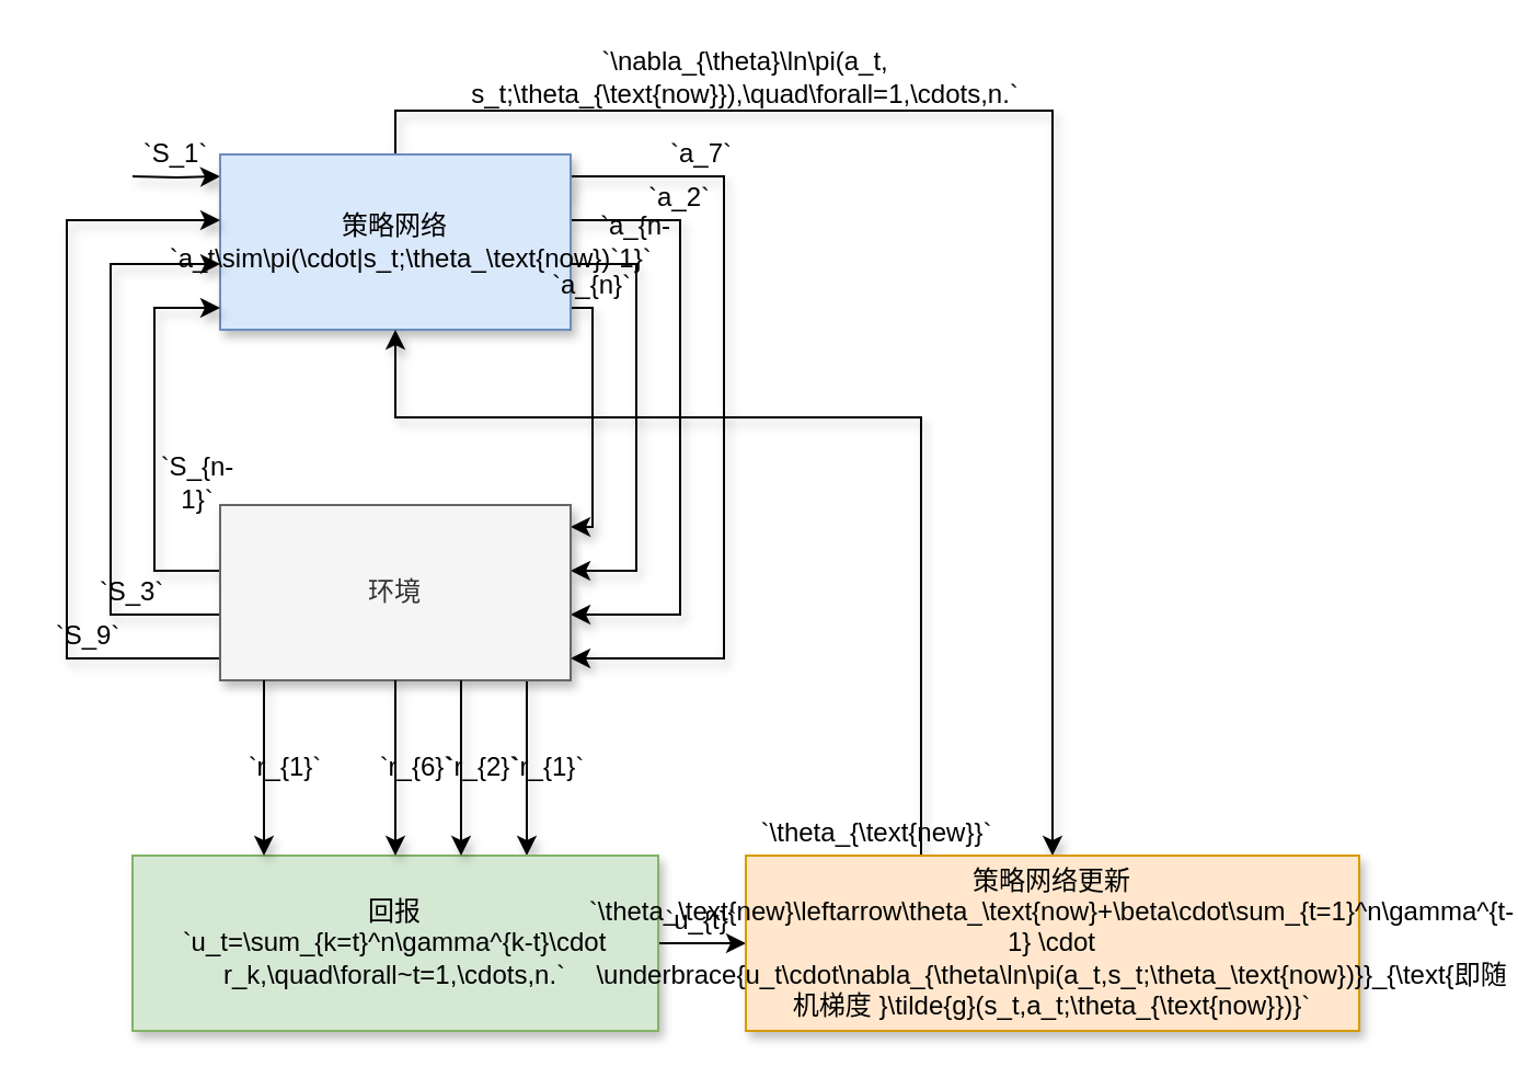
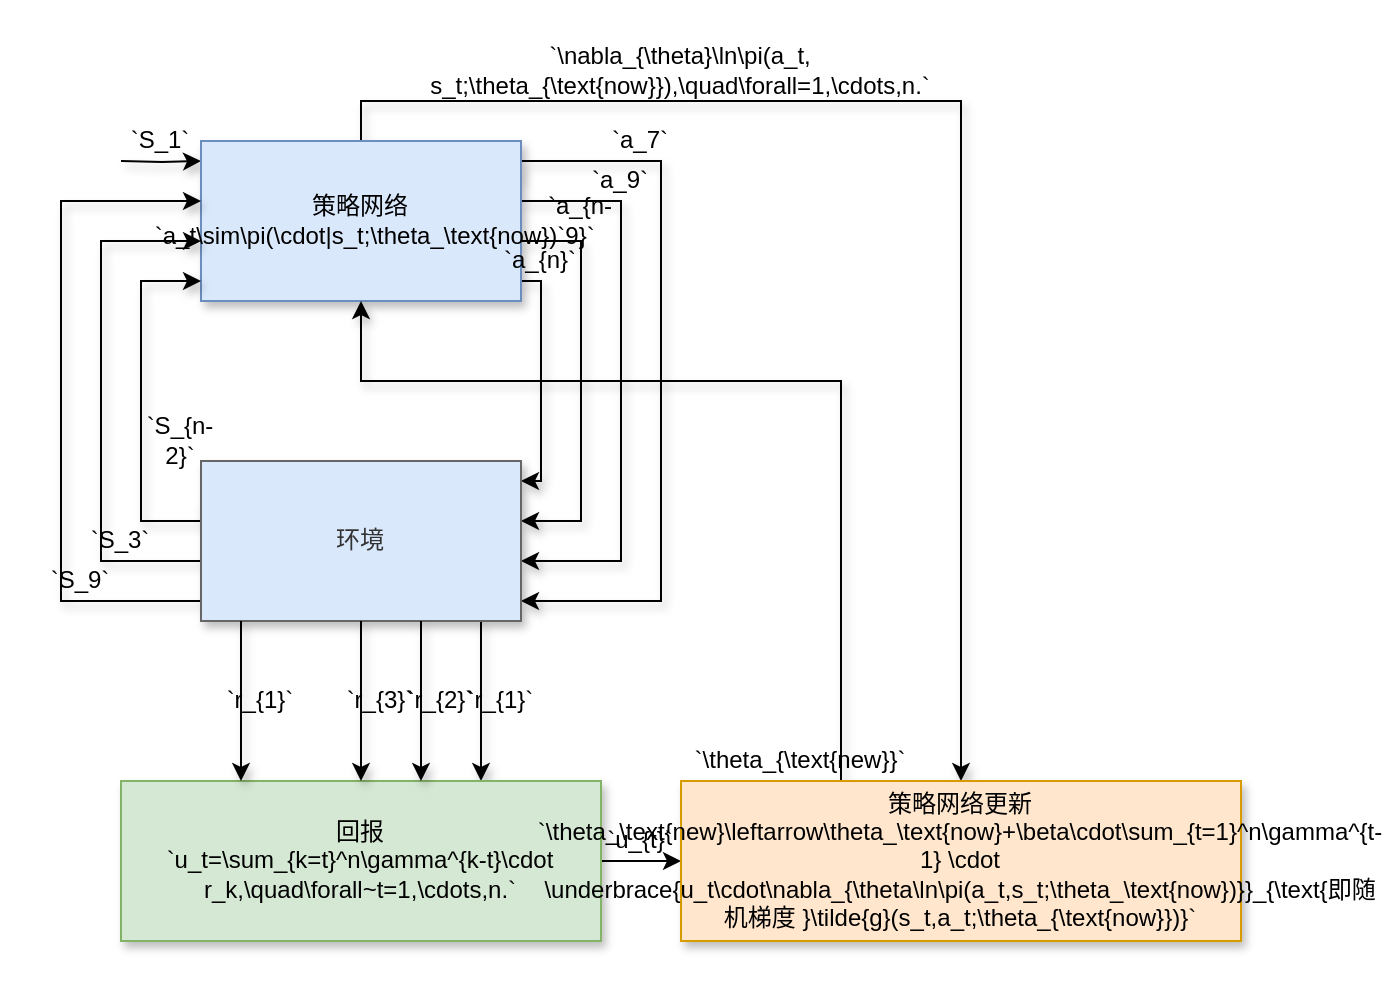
  <mxCell id="0" />
  <mxCell id="1" parent="0" />
  <mxCell id="2" style="edgeStyle=orthogonalEdgeStyle;rounded=0;orthogonalLoop=1;jettySize=auto;html=1;entryX=0;entryY=0.5;entryDx=0;entryDy=0;shadow=1;" parent="1" edge="1"><mxGeometry relative="1" as="geometry"><mxPoint x="60" y="80" as="sourcePoint" /><mxPoint x="100" y="80" as="targetPoint" /></mxGeometry></mxCell>
  <mxCell id="3" style="edgeStyle=orthogonalEdgeStyle;rounded=0;orthogonalLoop=1;jettySize=auto;html=1;exitX=1;exitY=0.25;exitDx=0;exitDy=0;shadow=1;" parent="1" source="8" target="13" edge="1"><mxGeometry relative="1" as="geometry"><Array as="points"><mxPoint x="260" y="80" /><mxPoint x="330" y="80" /><mxPoint x="330" y="300" /></Array></mxGeometry></mxCell>
  <mxCell id="4" style="edgeStyle=orthogonalEdgeStyle;rounded=0;orthogonalLoop=1;jettySize=auto;html=1;shadow=1;" parent="1" source="8" target="13" edge="1"><mxGeometry relative="1" as="geometry"><Array as="points"><mxPoint x="310" y="100" /><mxPoint x="310" y="280" /></Array></mxGeometry></mxCell>
  <mxCell id="5" style="edgeStyle=orthogonalEdgeStyle;rounded=0;orthogonalLoop=1;jettySize=auto;html=1;shadow=1;" parent="1" source="8" target="13" edge="1"><mxGeometry relative="1" as="geometry"><Array as="points"><mxPoint x="270" y="140" /><mxPoint x="270" y="240" /></Array></mxGeometry></mxCell>
  <mxCell id="6" style="edgeStyle=orthogonalEdgeStyle;rounded=0;orthogonalLoop=1;jettySize=auto;html=1;shadow=1;" parent="1" source="8" target="13" edge="1"><mxGeometry relative="1" as="geometry"><Array as="points"><mxPoint x="290" y="120" /><mxPoint x="290" y="260" /></Array></mxGeometry></mxCell>
  <mxCell id="7" style="edgeStyle=orthogonalEdgeStyle;rounded=0;orthogonalLoop=1;jettySize=auto;html=1;shadow=1;" parent="1" source="8" target="32" edge="1"><mxGeometry relative="1" as="geometry"><Array as="points"><mxPoint x="180" y="50" /><mxPoint x="480" y="50" /></Array></mxGeometry></mxCell>
  <mxCell id="8" value="&lt;div&gt;策略网络&lt;/div&gt;&lt;div&gt;`a_t\sim\pi(\cdot|s_t;\theta_\text{now})`&lt;br&gt;&lt;/div&gt;" style="rounded=0;whiteSpace=wrap;html=1;fillColor=#dae8fc;strokeColor=#6c8ebf;shadow=1;" parent="1" vertex="1"><mxGeometry x="100" y="70" width="160" height="80" as="geometry" /></mxCell>
  <mxCell id="9" style="edgeStyle=orthogonalEdgeStyle;rounded=0;orthogonalLoop=1;jettySize=auto;html=1;shadow=1;" parent="1" source="13" target="8" edge="1"><mxGeometry relative="1" as="geometry"><Array as="points"><mxPoint x="30" y="300" /><mxPoint x="30" y="100" /></Array></mxGeometry></mxCell>
  <mxCell id="10" style="edgeStyle=orthogonalEdgeStyle;rounded=0;orthogonalLoop=1;jettySize=auto;html=1;shadow=1;" parent="1" source="13" target="8" edge="1"><mxGeometry relative="1" as="geometry"><Array as="points"><mxPoint x="50" y="280" /><mxPoint x="50" y="120" /></Array></mxGeometry></mxCell>
  <mxCell id="11" style="edgeStyle=orthogonalEdgeStyle;rounded=0;orthogonalLoop=1;jettySize=auto;html=1;exitX=0;exitY=0.25;exitDx=0;exitDy=0;shadow=1;" parent="1" source="13" target="8" edge="1"><mxGeometry relative="1" as="geometry"><Array as="points"><mxPoint x="100" y="260" /><mxPoint x="70" y="260" /><mxPoint x="70" y="140" /></Array></mxGeometry></mxCell>
  <mxCell id="12" style="edgeStyle=orthogonalEdgeStyle;rounded=0;orthogonalLoop=1;jettySize=auto;html=1;shadow=1;" parent="1" source="13" target="22" edge="1"><mxGeometry relative="1" as="geometry"><Array as="points"><mxPoint x="240" y="340" /><mxPoint x="240" y="340" /></Array></mxGeometry></mxCell>
- <mxCell id="13" value="环境" style="rounded=0;whiteSpace=wrap;html=1;fillColor=#f5f5f5;fontColor=#333333;strokeColor=#666666;shadow=1;" parent="1" vertex="1"><mxGeometry x="100" y="230" width="160" height="80" as="geometry" /></mxCell>
+ <mxCell id="13" value="环境" style="rounded=0;whiteSpace=wrap;html=1;fillColor=#dae8fc;fontColor=#333333;strokeColor=#666666;shadow=1;" parent="1" vertex="1"><mxGeometry x="100" y="230" width="160" height="80" as="geometry" /></mxCell>
  <mxCell id="14" value="`S_1`" style="text;strokeColor=none;align=center;fillColor=none;html=1;verticalAlign=middle;whiteSpace=wrap;rounded=0;shadow=1;" parent="1" vertex="1"><mxGeometry x="60" y="50" width="40" height="40" as="geometry" /></mxCell>
  <mxCell id="15" value="`a_7`" style="text;strokeColor=none;align=center;fillColor=none;html=1;verticalAlign=middle;whiteSpace=wrap;rounded=0;shadow=1;" parent="1" vertex="1"><mxGeometry x="300" y="50" width="40" height="40" as="geometry" /></mxCell>
  <mxCell id="16" value="`S_9`" style="text;strokeColor=none;align=center;fillColor=none;html=1;verticalAlign=middle;whiteSpace=wrap;rounded=0;shadow=1;" parent="1" vertex="1"><mxGeometry x="20" y="270" width="40" height="40" as="geometry" /></mxCell>
- <mxCell id="17" value="`a_2`" style="text;strokeColor=none;align=center;fillColor=none;html=1;verticalAlign=middle;whiteSpace=wrap;rounded=0;shadow=1;" parent="1" vertex="1"><mxGeometry x="290" y="70" width="40" height="40" as="geometry" /></mxCell>
+ <mxCell id="17" value="`a_9`" style="text;strokeColor=none;align=center;fillColor=none;html=1;verticalAlign=middle;whiteSpace=wrap;rounded=0;shadow=1;" parent="1" vertex="1"><mxGeometry x="290" y="70" width="40" height="40" as="geometry" /></mxCell>
  <mxCell id="18" value="`S_3`" style="text;strokeColor=none;align=center;fillColor=none;html=1;verticalAlign=middle;whiteSpace=wrap;rounded=0;shadow=1;" parent="1" vertex="1"><mxGeometry x="40" y="250" width="40" height="40" as="geometry" /></mxCell>
- <mxCell id="19" value="`a_{n-1}`" style="text;strokeColor=none;align=center;fillColor=none;html=1;verticalAlign=middle;whiteSpace=wrap;rounded=0;shadow=1;" parent="1" vertex="1"><mxGeometry x="270" y="90" width="40" height="40" as="geometry" /></mxCell>
- <mxCell id="20" value="`S_{n-1}`" style="text;strokeColor=none;align=center;fillColor=none;html=1;verticalAlign=middle;whiteSpace=wrap;rounded=0;shadow=1;" parent="1" vertex="1"><mxGeometry x="70" y="200" width="40" height="40" as="geometry" /></mxCell>
+ <mxCell id="19" value="`a_{n-9}`" style="text;strokeColor=none;align=center;fillColor=none;html=1;verticalAlign=middle;whiteSpace=wrap;rounded=0;shadow=1;" parent="1" vertex="1"><mxGeometry x="270" y="90" width="40" height="40" as="geometry" /></mxCell>
+ <mxCell id="20" value="`S_{n-2}`" style="text;strokeColor=none;align=center;fillColor=none;html=1;verticalAlign=middle;whiteSpace=wrap;rounded=0;shadow=1;" parent="1" vertex="1"><mxGeometry x="70" y="200" width="40" height="40" as="geometry" /></mxCell>
  <mxCell id="21" style="edgeStyle=orthogonalEdgeStyle;rounded=0;orthogonalLoop=1;jettySize=auto;html=1;entryX=0;entryY=0.5;entryDx=0;entryDy=0;" parent="1" source="22" target="32" edge="1"><mxGeometry relative="1" as="geometry" /></mxCell>
  <mxCell id="22" value="&lt;div&gt;回报&lt;/div&gt;&lt;div&gt;`u_t=\sum_{k=t}^n\gamma^{k-t}\cdot r_k,\quad\forall~t=1,\cdots,n.`&lt;br&gt;&lt;/div&gt;" style="rounded=0;whiteSpace=wrap;html=1;fillColor=#d5e8d4;strokeColor=#82b366;shadow=1;" parent="1" vertex="1"><mxGeometry x="60" y="390" width="240" height="80" as="geometry" /></mxCell>
  <mxCell id="23" value="`a_{n}`" style="text;strokeColor=none;align=center;fillColor=none;html=1;verticalAlign=middle;whiteSpace=wrap;rounded=0;shadow=1;" parent="1" vertex="1"><mxGeometry x="250" y="110" width="40" height="40" as="geometry" /></mxCell>
  <mxCell id="24" value="`r_{1}`" style="text;strokeColor=none;align=center;fillColor=none;html=1;verticalAlign=middle;whiteSpace=wrap;rounded=0;shadow=1;" parent="1" vertex="1"><mxGeometry x="230" y="330" width="40" height="40" as="geometry" /></mxCell>
  <mxCell id="25" style="edgeStyle=orthogonalEdgeStyle;rounded=0;orthogonalLoop=1;jettySize=auto;html=1;shadow=1;" parent="1" edge="1"><mxGeometry relative="1" as="geometry"><mxPoint x="210" y="310" as="sourcePoint" /><mxPoint x="210" y="390" as="targetPoint" /><Array as="points"><mxPoint x="210" y="340" /><mxPoint x="210" y="340" /></Array></mxGeometry></mxCell>
  <mxCell id="26" value="`r_{2}`" style="text;strokeColor=none;align=center;fillColor=none;html=1;verticalAlign=middle;whiteSpace=wrap;rounded=0;shadow=1;" parent="1" vertex="1"><mxGeometry x="200" y="330" width="40" height="40" as="geometry" /></mxCell>
  <mxCell id="27" style="edgeStyle=orthogonalEdgeStyle;rounded=0;orthogonalLoop=1;jettySize=auto;html=1;shadow=1;" parent="1" edge="1"><mxGeometry relative="1" as="geometry"><mxPoint x="180" y="310" as="sourcePoint" /><mxPoint x="180" y="390" as="targetPoint" /><Array as="points"><mxPoint x="180" y="340" /><mxPoint x="180" y="340" /></Array></mxGeometry></mxCell>
- <mxCell id="28" value="`r_{6}`" style="text;strokeColor=none;align=center;fillColor=none;html=1;verticalAlign=middle;whiteSpace=wrap;rounded=0;shadow=1;" parent="1" vertex="1"><mxGeometry x="170" y="330" width="40" height="40" as="geometry" /></mxCell>
+ <mxCell id="28" value="`r_{3}`" style="text;strokeColor=none;align=center;fillColor=none;html=1;verticalAlign=middle;whiteSpace=wrap;rounded=0;shadow=1;" parent="1" vertex="1"><mxGeometry x="170" y="330" width="40" height="40" as="geometry" /></mxCell>
  <mxCell id="29" style="edgeStyle=orthogonalEdgeStyle;rounded=0;orthogonalLoop=1;jettySize=auto;html=1;shadow=1;" parent="1" edge="1"><mxGeometry relative="1" as="geometry"><mxPoint x="120" y="310" as="sourcePoint" /><mxPoint x="120" y="390" as="targetPoint" /><Array as="points"><mxPoint x="120" y="340" /><mxPoint x="120" y="340" /></Array></mxGeometry></mxCell>
  <mxCell id="30" value="`r_{1}`" style="text;strokeColor=none;align=center;fillColor=none;html=1;verticalAlign=middle;whiteSpace=wrap;rounded=0;shadow=1;" parent="1" vertex="1"><mxGeometry x="110" y="330" width="40" height="40" as="geometry" /></mxCell>
  <mxCell id="31" style="edgeStyle=orthogonalEdgeStyle;rounded=0;orthogonalLoop=1;jettySize=auto;html=1;entryX=0.5;entryY=1;entryDx=0;entryDy=0;shadow=1;" parent="1" source="32" target="8" edge="1"><mxGeometry relative="1" as="geometry"><Array as="points"><mxPoint x="420" y="190" /><mxPoint x="180" y="190" /></Array></mxGeometry></mxCell>
  <mxCell id="32" value="&lt;div&gt;策略网络更新&lt;/div&gt;&lt;div&gt;`\theta_\text{new}\leftarrow\theta_\text{now}+\beta\cdot\sum_{t=1}^n\gamma^{t-1} \cdot \underbrace{u_t\cdot\nabla_{\theta\ln\pi(a_t,s_t;\theta_\text{now})}}_{\text{即随机梯度 }\tilde{g}(s_t,a_t;\theta_{\text{now}})}`&lt;br&gt;&lt;/div&gt;" style="rounded=0;whiteSpace=wrap;html=1;fillColor=#ffe6cc;strokeColor=#d79b00;shadow=1;" parent="1" vertex="1"><mxGeometry x="340" y="390" width="280" height="80" as="geometry" /></mxCell>
  <mxCell id="33" value="`\nabla_{\theta}\ln\pi(a_t, s_t;\theta_{\text{now}}),\quad\forall=1,\cdots,n.`" style="text;strokeColor=none;align=center;fillColor=none;html=1;verticalAlign=middle;whiteSpace=wrap;rounded=0;shadow=1;" parent="1" vertex="1"><mxGeometry x="240" y="20" width="200" height="30" as="geometry" /></mxCell>
  <mxCell id="34" value="`\theta_{\text{new}}`" style="text;strokeColor=none;align=center;fillColor=none;html=1;verticalAlign=middle;whiteSpace=wrap;rounded=0;shadow=1;" parent="1" vertex="1"><mxGeometry x="380" y="360" width="40" height="40" as="geometry" /></mxCell>
  <mxCell id="35" value="`u_{t}`" style="text;strokeColor=none;align=center;fillColor=none;html=1;verticalAlign=middle;whiteSpace=wrap;rounded=0;shadow=1;" parent="1" vertex="1"><mxGeometry x="300" y="400" width="40" height="40" as="geometry" /></mxCell>
